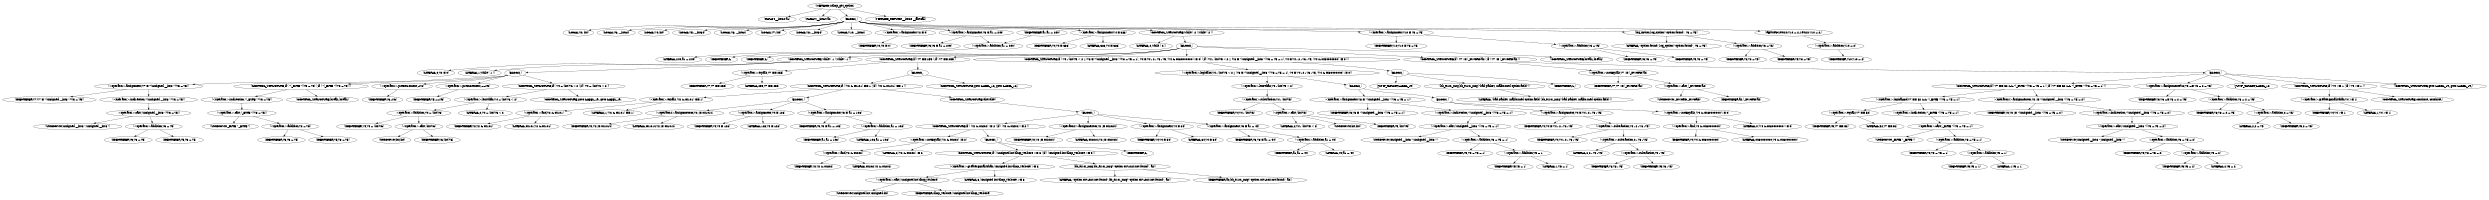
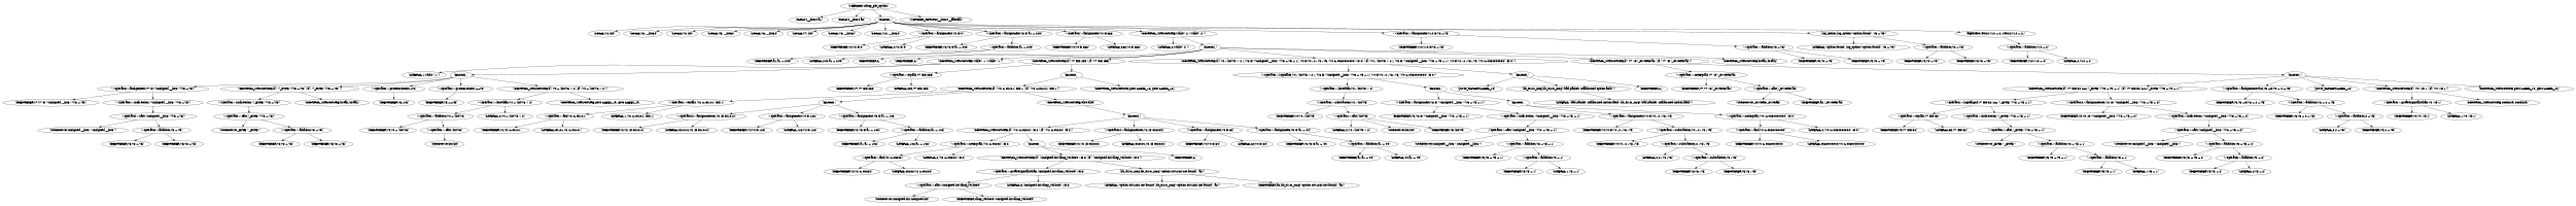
  digraph {
    n1 [label="(METHOD,udhcp_get_option)"]
    n2 [label="(PARAM,__int64 a1)"]
    n3 [label="(PARAM,__int64 a2)"]
    n4 [label="(BLOCK,,)"]
    n5 [label="(METHOD_RETURN,__int64 __fastcall)"]
    n6 [label="(LOCAL,v2: int)"]
    n7 [label="(LOCAL,v3: __int64)"]
    n8 [label="(LOCAL,v4: int)"]
    n9 [label="(LOCAL,v5: __int64)"]
    n10 [label="(LOCAL,v6: __int64)"]
    n11 [label="(LOCAL,v7: int)"]
    n12 [label="(LOCAL,v8: __int64)"]
    n13 [label="(LOCAL,v10: __int64)"]
    n14 [label="(<operator>.assignment,v2 = 0)"]
    n15 [label="(<operator>.assignment,v3 = a1 + 240)"]
    n16 [label="(<operator>.assignment,v4 = 388)"]
    n17 [label="(CONTROL_STRUCTURE,while ( 2 ),while ( 2 ))"]
    n18 [label="(<operator>.assignment,v10 = v3 + v5)"]
    n19 [label="(log_option,log_option(\"option found\", v3 + v5))"]
    n20 [label="(RETURN,return v10 + 2;,return v10 + 2;)"]
    n21 [label="(IDENTIFIER,v2,v2 = 0)"]
    n22 [label="(LITERAL,0,v2 = 0)"]
    n23 [label="(IDENTIFIER,v3,v3 = a1 + 240)"]
    n24 [label="(<operator>.addition,a1 + 240)"]
    n25 [label="(IDENTIFIER,v4,v4 = 388)"]
    n26 [label="(LITERAL,388,v4 = 388)"]
    n27 [label="(LITERAL,2,while ( 2 ))"]
    n28 [label="(BLOCK,,)"]
    n29 [label="(IDENTIFIER,v10,v10 = v3 + v5)"]
    n30 [label="(<operator>.addition,v3 + v5)"]
    n31 [label="(LITERAL,\"option found\",log_option(\"option found\", v3 + v5))"]
    n32 [label="(<operator>.addition,v3 + v5)"]
    n33 [label="(<operator>.addition,v10 + 2)"]
    n34 [label="(IDENTIFIER,a1,a1 + 240)"]
    n35 [label="(LITERAL,240,a1 + 240)"]
    n36 [label="(IDENTIFIER,L,)"]
    n37 [label="(IDENTIFIER,L,)"]
    n38 [label="(CONTROL_STRUCTURE,while ( 1 ),while ( 1 ))"]
    n39 [label="(CONTROL_STRUCTURE,if ( v7 == 255 ),if ( v7 == 255 ))"]
    n40 [label="(CONTROL_STRUCTURE,if ( v4 - (int)v5 < 2 || (v8 = *(unsigned __int8 *)(v3 + v5 + 1), v4 = v4 - 2 - v8 - v5, (v4 & 0x80000000) != 0) ),if ( v4 - (int)v5 < 2 || (v8 = *(unsigned __int8 *)(v3 + v5 + 1), v4 = v4 - 2 - v8 - v5, (v4 & 0x80000000) != 0) ))"]
    n41 [label="(CONTROL_STRUCTURE,if ( v7 != (_DWORD)a2 ),if ( v7 != (_DWORD)a2 ))"]
    n42 [label="(CONTROL_STRUCTURE,break;,break;)"]
    n43 [label="(LITERAL,1,while ( 1 ))"]
    n44 [label="(BLOCK,,)"]
    n45 [label="(<operator>.equals,v7 == 255)"]
    n46 [label="(BLOCK,,)"]
    n47 [label="(<operator>.logicalOr,v4 - (int)v5 < 2 || (v8 = *(unsigned __int8 *)(v3 + v5 + 1), v4 = v4 - 2 - v8 - v5, (v4 & 0x80000000) != 0))"]
    n48 [label="(BLOCK,,)"]
    n49 [label="(<operator>.notEquals,v7 != (_DWORD)a2)"]
    n50 [label="(BLOCK,,)"]
    n51 [label="(<operator>.assignment,v7 = *(unsigned __int8 *)(v3 + v5))"]
    n52 [label="(CONTROL_STRUCTURE,if ( *(_BYTE *)(v3 + v5) ),if ( *(_BYTE *)(v3 + v5) ))"]
    n53 [label="(<operator>.preDecrement,--v6)"]
    n54 [label="(<operator>.preIncrement,++v5)"]
    n55 [label="(CONTROL_STRUCTURE,if ( v4 + (int)v6 < 2 ),if ( v4 + (int)v6 < 2 ))"]
    n56 [label="(IDENTIFIER,v7,v7 = *(unsigned __int8 *)(v3 + v5))"]
    n57 [label="(<operator>.indirection,*(unsigned __int8 *)(v3 + v5))"]
    n58 [label="(<operator>.indirection,*(_BYTE *)(v3 + v5))"]
    n59 [label="(CONTROL_STRUCTURE,break;,break;)"]
    n60 [label="(IDENTIFIER,v6,--v6)"]
    n61 [label="(IDENTIFIER,v5,++v5)"]
    n62 [label="(<operator>.lessThan,v4 + (int)v6 < 2)"]
    n63 [label="(CONTROL_STRUCTURE,goto LABEL_19;,goto LABEL_19;)"]
    n64 [label="(<operator>.cast,(unsigned __int8 *)(v3 + v5))"]
    n65 [label="(UNKNOWN,unsigned __int8 *,unsigned __int8 *)"]
    n66 [label="(<operator>.addition,v3 + v5)"]
    n67 [label="(IDENTIFIER,v3,v3 + v5)"]
    n68 [label="(IDENTIFIER,v5,v3 + v5)"]
    n69 [label="(<operator>.cast,(_BYTE *)(v3 + v5))"]
    n70 [label="(UNKNOWN,_BYTE *,_BYTE *)"]
    n71 [label="(<operator>.addition,v3 + v5)"]
    n72 [label="(IDENTIFIER,v3,v3 + v5)"]
    n73 [label="(IDENTIFIER,v5,v3 + v5)"]
    n74 [label="(<operator>.addition,v4 + (int)v6)"]
    n75 [label="(LITERAL,2,v4 + (int)v6 < 2)"]
    n76 [label="(IDENTIFIER,v4,v4 + (int)v6)"]
    n77 [label="(<operator>.cast,(int)v6)"]
    n78 [label="(UNKNOWN,int,int)"]
-   n79 [label="(IDENTIFIER,v6,(int)v6)"]
    n80 [label="(IDENTIFIER,v7,v7 == 255)"]
    n81 [label="(LITERAL,255,v7 == 255)"]
    n82 [label="(CONTROL_STRUCTURE,if ( (v2 & 0x101) == 1 ),if ( (v2 & 0x101) == 1 ))"]
    n83 [label="(CONTROL_STRUCTURE,goto LABEL_18;,goto LABEL_18;)"]
    n84 [label="(<operator>.equals,(v2 & 0x101) == 1)"]
    n85 [label="(BLOCK,,)"]
    n86 [label="(CONTROL_STRUCTURE,else,else)"]
    n87 [label="(<operator>.and,v2 & 0x101)"]
    n88 [label="(LITERAL,1,(v2 & 0x101) == 1)"]
    n89 [label="(<operators>.assignmentOr,v2 |= 0x101u)"]
    n90 [label="(<operator>.assignment,v4 = 128)"]
    n91 [label="(<operator>.assignment,v3 = a1 + 108)"]
    n92 [label="(BLOCK,,)"]
    n93 [label="(IDENTIFIER,v2,v2 & 0x101)"]
    n94 [label="(LITERAL,0x101,v2 & 0x101)"]
    n95 [label="(IDENTIFIER,v2,v2 |= 0x101u)"]
    n96 [label="(LITERAL,0x101u,v2 |= 0x101u)"]
    n97 [label="(IDENTIFIER,v4,v4 = 128)"]
    n98 [label="(LITERAL,128,v4 = 128)"]
    n99 [label="(IDENTIFIER,v3,v3 = a1 + 108)"]
    n100 [label="(<operator>.addition,a1 + 108)"]
    n101 [label="(IDENTIFIER,a1,a1 + 108)"]
    n102 [label="(LITERAL,108,a1 + 108)"]
    n103 [label="(CONTROL_STRUCTURE,if ( (v2 & 0x202) != 2 ),if ( (v2 & 0x202) != 2 ))"]
    n104 [label="(<operators>.assignmentOr,v2 |= 0x202u)"]
    n105 [label="(<operator>.assignment,v4 = 64)"]
    n106 [label="(<operator>.assignment,v3 = a1 + 44)"]
    n107 [label="(<operator>.notEquals,(v2 & 0x202) != 2)"]
    n108 [label="(BLOCK,,)"]
    n109 [label="(IDENTIFIER,v2,v2 |= 0x202u)"]
    n110 [label="(LITERAL,0x202u,v2 |= 0x202u)"]
    n111 [label="(IDENTIFIER,v4,v4 = 64)"]
    n112 [label="(LITERAL,64,v4 = 64)"]
    n113 [label="(IDENTIFIER,v3,v3 = a1 + 44)"]
    n114 [label="(<operator>.addition,a1 + 44)"]
    n115 [label="(<operator>.and,v2 & 0x202)"]
    n116 [label="(LITERAL,2,(v2 & 0x202) != 2)"]
    n117 [label="(CONTROL_STRUCTURE,if ( (unsigned int)dhcp_verbose >= 3 ),if ( (unsigned int)dhcp_verbose >= 3 ))"]
    n118 [label="(IDENTIFIER,L,)"]
    n119 [label="(IDENTIFIER,v2,v2 & 0x202)"]
    n120 [label="(LITERAL,0x202,v2 & 0x202)"]
    n121 [label="(<operator>.greaterEqualsThan,(unsigned int)dhcp_verbose >= 3)"]
    n122 [label="(bb_error_msg,bb_error_msg(\"option 0x%02x not found\", a2))"]
    n123 [label="(<operator>.cast,(unsigned int)dhcp_verbose)"]
    n124 [label="(LITERAL,3,(unsigned int)dhcp_verbose >= 3)"]
    n125 [label="(LITERAL,\"option 0x%02x not found\",bb_error_msg(\"option 0x%02x not found\", a2))"]
    n126 [label="(IDENTIFIER,a2,bb_error_msg(\"option 0x%02x not found\", a2))"]
    n127 [label="(UNKNOWN,unsigned int,unsigned int)"]
    n128 [label="(IDENTIFIER,dhcp_verbose,(unsigned int)dhcp_verbose)"]
    n129 [label="(IDENTIFIER,a1,a1 + 44)"]
    n130 [label="(LITERAL,44,a1 + 44)"]
    n131 [label="(<operator>.lessThan,v4 - (int)v5 < 2)"]
    n132 [label="(BLOCK,,)"]
    n133 [label="(JUMP_TARGET,LABEL_19)"]
    n134 [label="(bb_error_msg,bb_error_msg(\"bad packet, malformed option field\"))"]
    n135 [label="(IDENTIFIER,L,)"]
    n136 [label="(<operator>.subtraction,v4 - (int)v5)"]
    n137 [label="(<operator>.assignment,v8 = *(unsigned __int8 *)(v3 + v5 + 1))"]
    n138 [label="(BLOCK,,)"]
    n139 [label="(IDENTIFIER,v4,v4 - (int)v5)"]
    n140 [label="(<operator>.cast,(int)v5)"]
    n141 [label="(LITERAL,2,v4 - (int)v5 < 2)"]
    n142 [label="(UNKNOWN,int,int)"]
    n143 [label="(IDENTIFIER,v5,(int)v5)"]
    n144 [label="(IDENTIFIER,v8,v8 = *(unsigned __int8 *)(v3 + v5 + 1))"]
    n145 [label="(<operator>.indirection,*(unsigned __int8 *)(v3 + v5 + 1))"]
    n146 [label="(<operator>.assignment,v4 = v4 - 2 - v8 - v5)"]
    n147 [label="(<operator>.notEquals,(v4 & 0x80000000) != 0)"]
    n148 [label="(<operator>.cast,(unsigned __int8 *)(v3 + v5 + 1))"]
    n149 [label="(UNKNOWN,unsigned __int8 *,unsigned __int8 *)"]
    n150 [label="(<operator>.addition,v3 + v5 + 1)"]
    n151 [label="(IDENTIFIER,v3,v3 + v5 + 1)"]
    n152 [label="(<operator>.addition,v5 + 1)"]
    n153 [label="(IDENTIFIER,v5,v5 + 1)"]
    n154 [label="(LITERAL,1,v5 + 1)"]
    n155 [label="(IDENTIFIER,v4,v4 = v4 - 2 - v8 - v5)"]
    n156 [label="(<operator>.subtraction,v4 - 2 - v8 - v5)"]
    n157 [label="(<operator>.and,v4 & 0x80000000)"]
    n158 [label="(LITERAL,0,(v4 & 0x80000000) != 0)"]
    n159 [label="(IDENTIFIER,v4,v4 - 2 - v8 - v5)"]
    n160 [label="(<operator>.subtraction,2 - v8 - v5)"]
    n161 [label="(LITERAL,2,2 - v8 - v5)"]
    n162 [label="(<operator>.subtraction,v8 - v5)"]
    n163 [label="(IDENTIFIER,v8,v8 - v5)"]
    n164 [label="(IDENTIFIER,v5,v8 - v5)"]
    n165 [label="(IDENTIFIER,v4,v4 & 0x80000000)"]
    n166 [label="(LITERAL,0x80000000,v4 & 0x80000000)"]
    n167 [label="(LITERAL,\"bad packet, malformed option field\",bb_error_msg(\"bad packet, malformed option field\"))"]
    n168 [label="(IDENTIFIER,v7,v7 != (_DWORD)a2)"]
    n169 [label="(<operator>.cast,(_DWORD)a2)"]
    n170 [label="(CONTROL_STRUCTURE,if ( v7 == 52 && *(_BYTE *)(v3 + v5 + 1) ),if ( v7 == 52 && *(_BYTE *)(v3 + v5 + 1) ))"]
    n171 [label="(<operator>.assignmentPlus,v3 += v8 + 2 + v5)"]
    n172 [label="(JUMP_TARGET,LABEL_18)"]
    n173 [label="(CONTROL_STRUCTURE,if ( v4 >= 1 ),if ( v4 >= 1 ))"]
    n174 [label="(CONTROL_STRUCTURE,goto LABEL_19;,goto LABEL_19;)"]
    n175 [label="(UNKNOWN,_DWORD,_DWORD)"]
    n176 [label="(IDENTIFIER,a2,(_DWORD)a2)"]
    n177 [label="(<operator>.logicalAnd,v7 == 52 && *(_BYTE *)(v3 + v5 + 1))"]
    n178 [label="(<operators>.assignmentOr,v2 |= *(unsigned __int8 *)(v3 + v5 + 2))"]
    n179 [label="(IDENTIFIER,v3,v3 += v8 + 2 + v5)"]
    n180 [label="(<operator>.addition,v8 + 2 + v5)"]
    n181 [label="(<operator>.greaterEqualsThan,v4 >= 1)"]
    n182 [label="(CONTROL_STRUCTURE,continue;,continue;)"]
    n183 [label="(<operator>.equals,v7 == 52)"]
    n184 [label="(<operator>.indirection,*(_BYTE *)(v3 + v5 + 1))"]
    n185 [label="(IDENTIFIER,v2,v2 |= *(unsigned __int8 *)(v3 + v5 + 2))"]
    n186 [label="(<operator>.indirection,*(unsigned __int8 *)(v3 + v5 + 2))"]
    n187 [label="(IDENTIFIER,v5,v7 == 52)"]
    n188 [label="(LITERAL,52,v7 == 52)"]
    n189 [label="(<operator>.cast,(_BYTE *)(v3 + v5 + 1))"]
    n190 [label="(UNKNOWN,_BYTE *,_BYTE *)"]
    n191 [label="(<operator>.addition,v3 + v5 + 1)"]
    n192 [label="(IDENTIFIER,v3,v3 + v5 + 1)"]
    n193 [label="(<operator>.addition,v5 + 1)"]
    n194 [label="(IDENTIFIER,v5,v5 + 1)"]
    n195 [label="(LITERAL,1,v5 + 1)"]
    n196 [label="(<operator>.cast,(unsigned __int8 *)(v3 + v5 + 2))"]
    n197 [label="(UNKNOWN,unsigned __int8 *,unsigned __int8 *)"]
    n198 [label="(<operator>.addition,v3 + v5 + 2)"]
    n199 [label="(IDENTIFIER,v3,v3 + v5 + 2)"]
    n200 [label="(<operator>.addition,v5 + 2)"]
    n201 [label="(IDENTIFIER,v5,v5 + 2)"]
    n202 [label="(LITERAL,2,v5 + 2)"]
    n203 [label="(IDENTIFIER,v8,v8 + 2 + v5)"]
    n204 [label="(<operator>.addition,2 + v5)"]
    n205 [label="(LITERAL,2,2 + v5)"]
    n206 [label="(IDENTIFIER,v5,2 + v5)"]
    n207 [label="(IDENTIFIER,v4,v4 >= 1)"]
    n208 [label="(LITERAL,1,v4 >= 1)"]
    n209 [label="(IDENTIFIER,v3,v3 + v5)"]
    n210 [label="(IDENTIFIER,v5,v3 + v5)"]
    n211 [label="(IDENTIFIER,v3,v3 + v5)"]
    n212 [label="(IDENTIFIER,v5,v3 + v5)"]
    n213 [label="(IDENTIFIER,v10,v10 + 2)"]
+   n214 [label="(LITERAL,2,v10 + 2)"]
    n1 -> n2
    n1 -> n3
    n1 -> n4
    n1 -> n5
    n4 -> n6
    n4 -> n7
    n4 -> n8
    n4 -> n9
    n4 -> n10
    n4 -> n11
    n4 -> n12
    n4 -> n13
    n4 -> n14
    n4 -> n15
    n4 -> n16
    n4 -> n17
    n4 -> n18
    n4 -> n19
    n4 -> n20
    n14 -> n21
-   n38 -> n22
+   n14 -> n22
    n15 -> n23
    n15 -> n24
    n16 -> n25
    n16 -> n26
    n17 -> n27
    n17 -> n28
    n18 -> n29
    n18 -> n30
    n19 -> n31
    n19 -> n32
    n20 -> n33
-   n34 -> n24
+   n24 -> n34
    n24 -> n35
    n28 -> n36
    n28 -> n37
    n28 -> n38
    n28 -> n39
    n28 -> n40
    n28 -> n41
    n28 -> n42
    n30 -> n209
    n30 -> n210
    n32 -> n211
    n32 -> n212
    n33 -> n213
+   n33 -> n214
    n38 -> n43
    n38 -> n44
    n39 -> n45
    n39 -> n46
    n40 -> n47
    n40 -> n48
    n41 -> n49
    n41 -> n50
    n44 -> n51
    n44 -> n52
    n44 -> n53
    n44 -> n54
    n44 -> n55
    n45 -> n80
    n45 -> n81
    n46 -> n82
    n46 -> n83
    n47 -> n131
    n47 -> n132
    n48 -> n133
    n48 -> n134
    n48 -> n135
    n49 -> n168
    n49 -> n169
    n50 -> n170
    n50 -> n171
    n50 -> n172
    n50 -> n173
    n50 -> n174
    n51 -> n56
    n51 -> n57
    n52 -> n58
    n52 -> n59
    n53 -> n60
    n54 -> n61
    n55 -> n62
    n55 -> n63
    n57 -> n64
    n58 -> n69
    n62 -> n74
    n62 -> n75
    n64 -> n65
    n64 -> n66
    n66 -> n67
    n66 -> n68
    n69 -> n70
    n69 -> n71
    n71 -> n72
    n71 -> n73
    n74 -> n76
    n74 -> n77
    n77 -> n78
-   n77 -> n79
    n82 -> n84
    n82 -> n85
    n82 -> n86
    n84 -> n87
    n84 -> n88
    n85 -> n89
    n85 -> n90
    n85 -> n91
    n86 -> n92
    n87 -> n93
    n87 -> n94
    n89 -> n95
    n89 -> n96
    n90 -> n97
    n90 -> n98
    n91 -> n99
    n91 -> n100
    n92 -> n103
    n92 -> n104
    n92 -> n105
    n92 -> n106
    n100 -> n101
    n100 -> n102
    n103 -> n107
    n103 -> n108
    n104 -> n109
    n104 -> n110
    n105 -> n111
    n105 -> n112
    n106 -> n113
    n106 -> n114
    n107 -> n115
    n107 -> n116
    n108 -> n117
    n108 -> n118
    n114 -> n129
    n114 -> n130
    n115 -> n119
    n115 -> n120
    n117 -> n121
    n117 -> n122
    n121 -> n123
    n121 -> n124
    n122 -> n125
    n122 -> n126
    n123 -> n127
    n123 -> n128
    n131 -> n136
    n132 -> n137
    n132 -> n138
    n134 -> n167
    n136 -> n139
    n136 -> n140
    n137 -> n144
    n137 -> n145
    n138 -> n146
    n138 -> n147
    n140 -> n141
    n140 -> n142
    n140 -> n143
    n145 -> n148
    n146 -> n155
    n146 -> n156
    n147 -> n157
    n147 -> n158
    n148 -> n149
    n148 -> n150
    n150 -> n151
    n150 -> n152
    n152 -> n153
    n152 -> n154
    n156 -> n159
    n156 -> n160
    n157 -> n165
    n157 -> n166
    n160 -> n161
    n160 -> n162
    n162 -> n163
    n162 -> n164
    n169 -> n175
    n169 -> n176
    n170 -> n177
    n170 -> n178
    n171 -> n179
    n171 -> n180
    n173 -> n181
    n173 -> n182
    n177 -> n183
    n177 -> n184
    n178 -> n185
    n178 -> n186
    n180 -> n203
    n180 -> n204
    n181 -> n207
    n181 -> n208
    n183 -> n187
    n183 -> n188
    n184 -> n189
    n186 -> n196
    n189 -> n190
    n189 -> n191
    n191 -> n192
    n191 -> n193
    n193 -> n194
    n193 -> n195
    n196 -> n197
    n196 -> n198
    n198 -> n199
    n198 -> n200
    n200 -> n201
    n200 -> n202
    n204 -> n205
    n204 -> n206
  }
